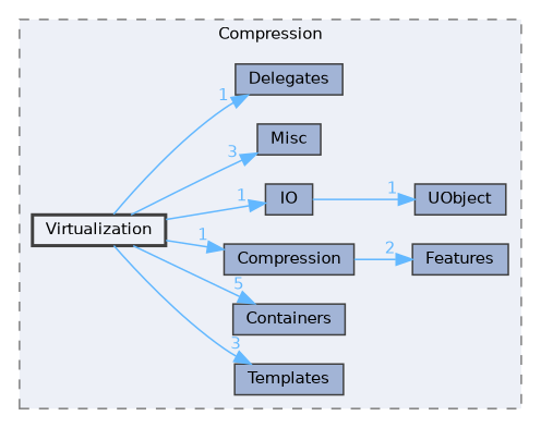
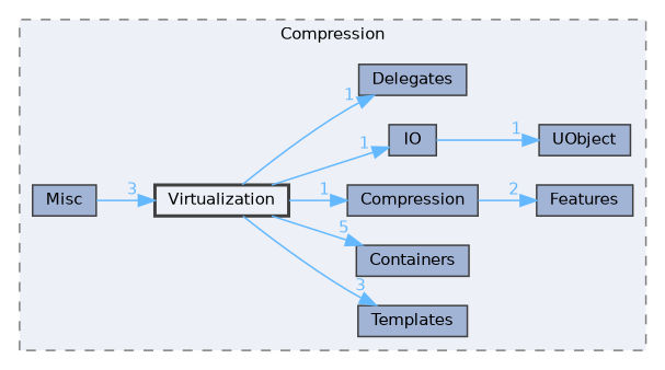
  digraph {
    compound=true
    rankdir=LR
    node [color=grey25 fillcolor="#a2b4d6" fontname=Helvetica fontsize=10 shape=box style=filled]
    edge [color=steelblue1 fontcolor=steelblue1 fontname=Helvetica fontsize=10 headlabel=1 labeldistance=1.5 labelfontname=Helvetica labelfontsize=10]
    n1 [height=0.2 label=Templates width=0.4]
    n2 [height=0.2 label=Containers width=0.4]
    n3 [height=0.2 label=Compression width=0.4]
    n4 [height=0.2 label=IO width=0.4]
    n5 [height=0.2 label=UObject width=0.4]
    n6 [height=0.2 label=Features width=0.4]
    n7 [height=0.2 label=Misc width=0.4]
    n8 [height=0.2 label=Delegates width=0.4]
    n9 [fillcolor="#edf0f7" height=0.2 label=Virtualization style="filled,bold" width=0.4]
    subgraph cluster_1 {
      bgcolor="#edf0f7"
      fontname=Helvetica
      fontsize=10
      label=Compression
      pencolor=grey50
      style="filled,dashed"
      n1
      n2
      n3
      n4
      n5
      n6
      n7
      n8
      n9
    }
    n3 -> n6 [headlabel=2]
    n4 -> n5
    n9 -> n1 [headlabel=3]
    n9 -> n2 [headlabel=5]
    n9 -> n3
    n9 -> n4
-   n9 -> n7 [headlabel=3]
+   n7 -> n9 [headlabel=3]
    n9 -> n8
  }
